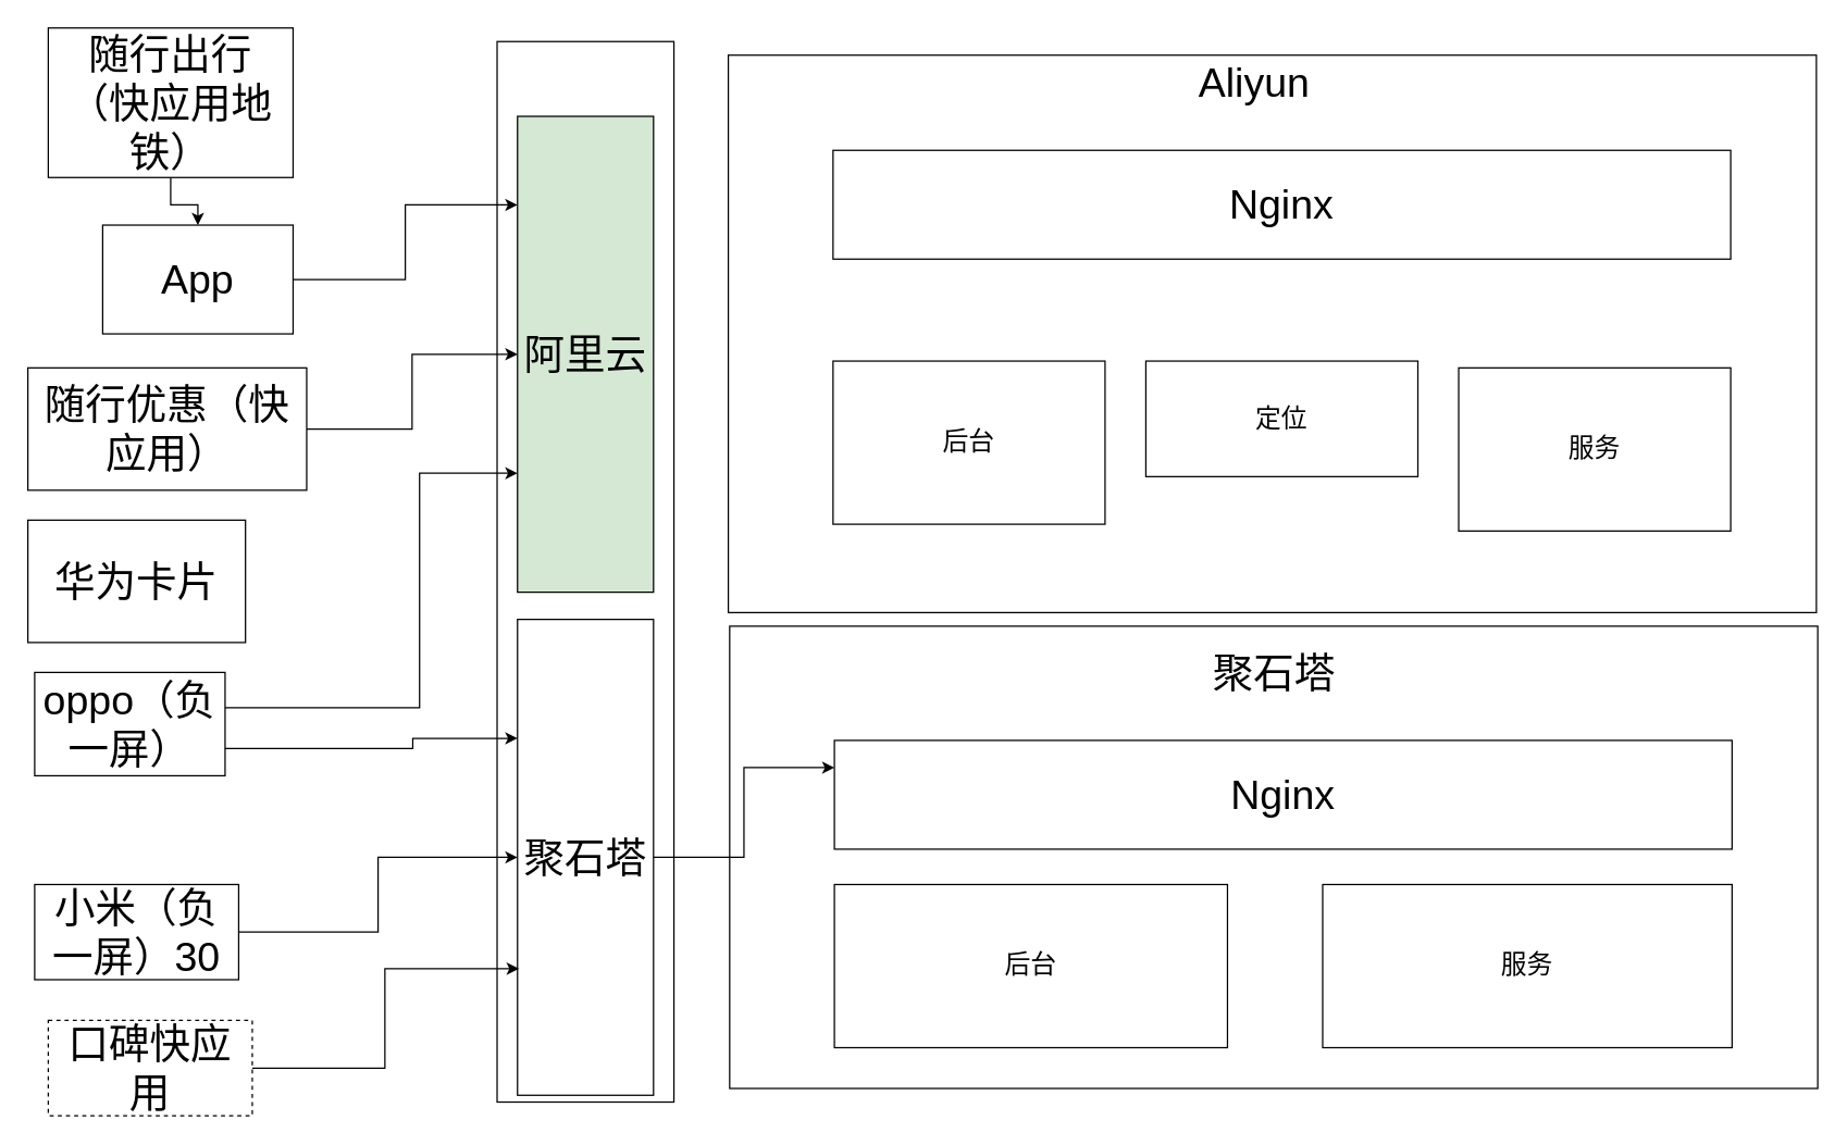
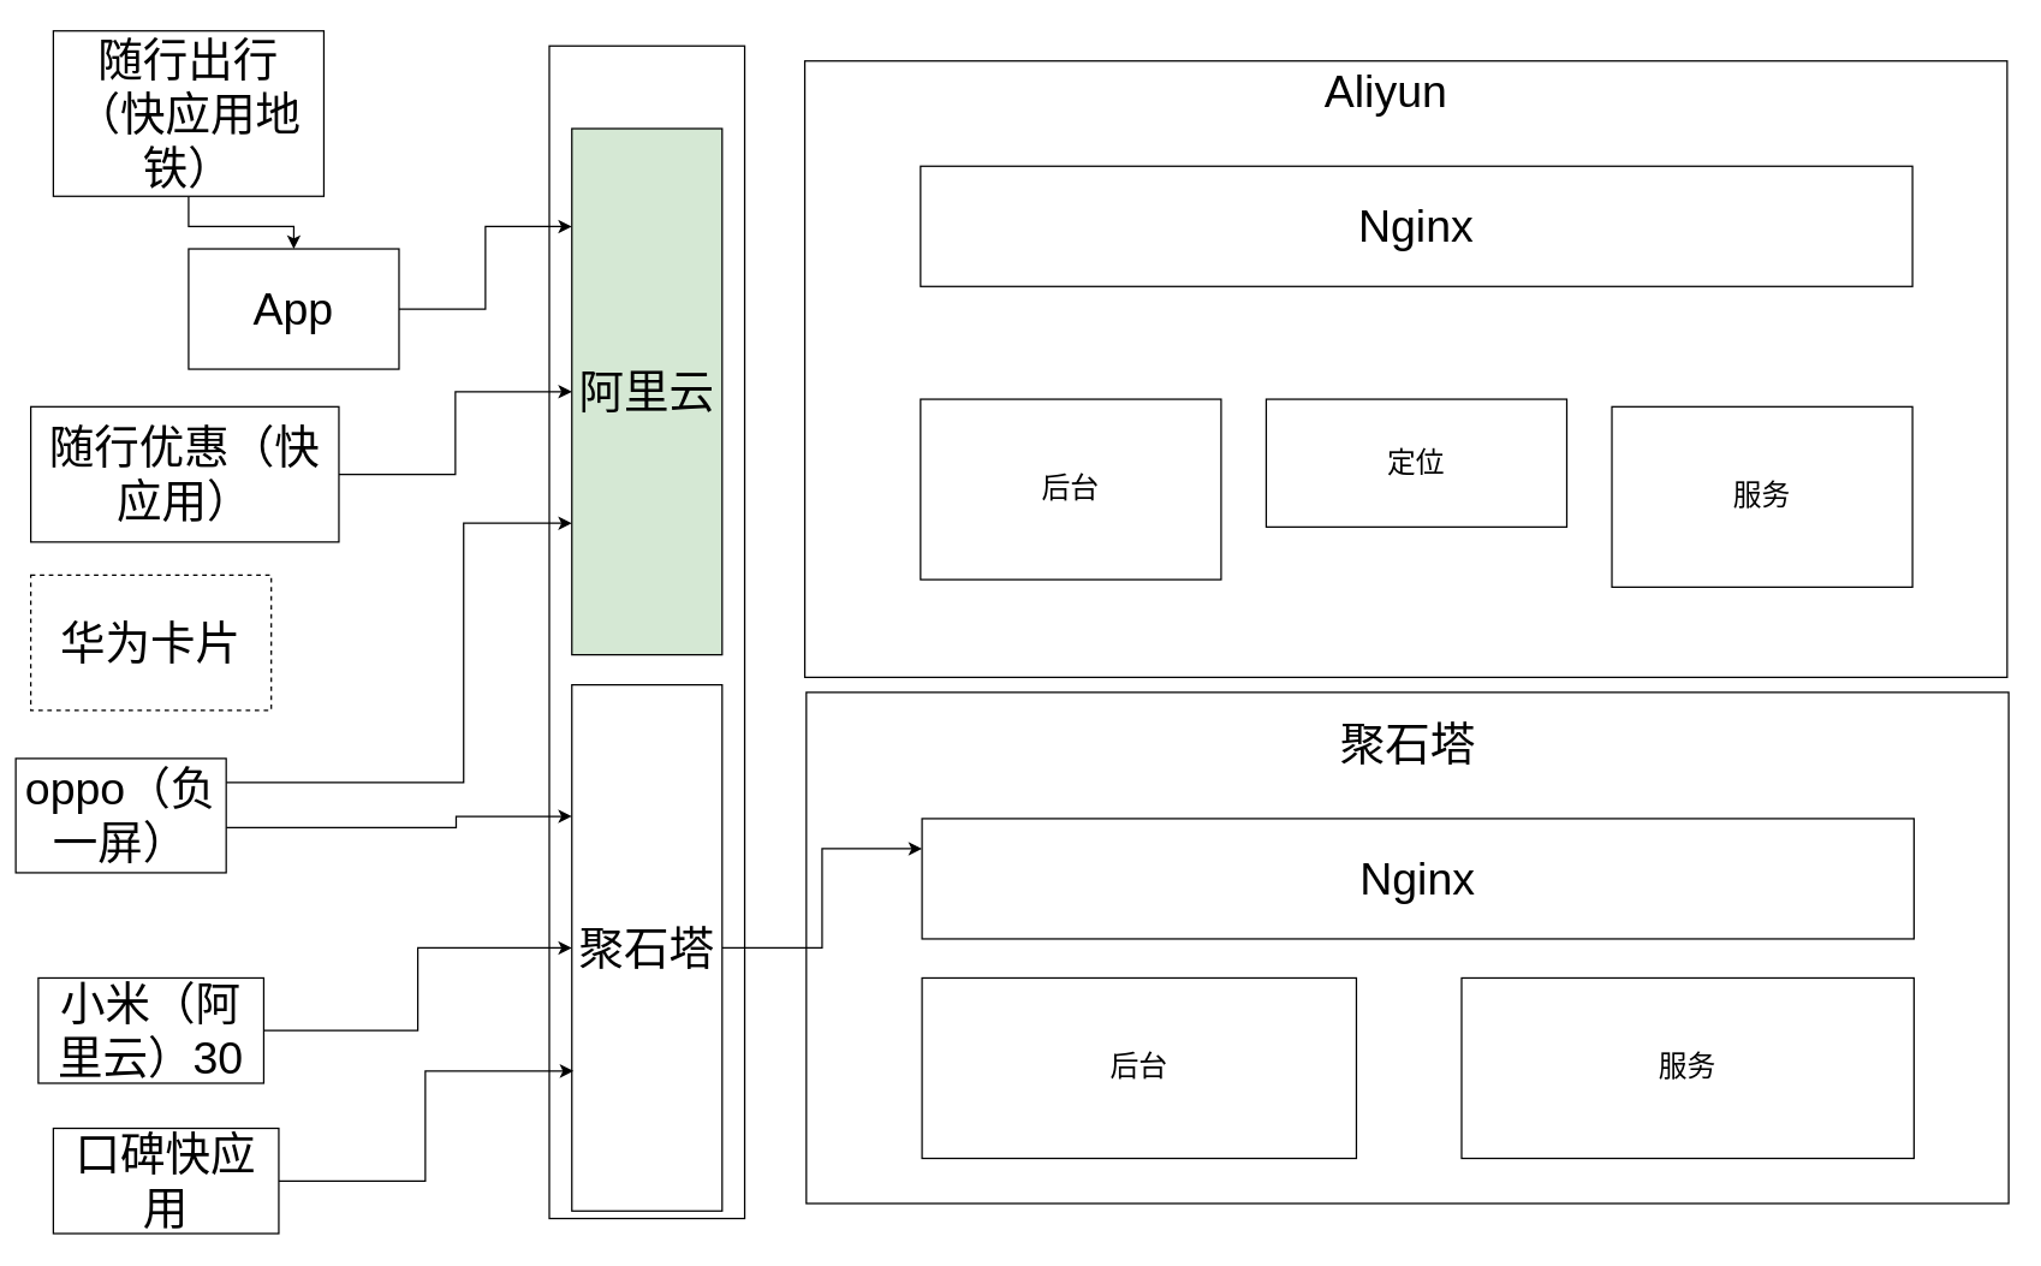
  <mxCell id="0" />
  <mxCell id="1" parent="0" />
  <mxCell id="2" value="" style="rounded=0;whiteSpace=wrap;html=1;fontSize=19;" parent="1" vertex="1"><mxGeometry x="535" y="40" width="800" height="410" as="geometry" /></mxCell>
  <mxCell id="3" value="后台" style="rounded=0;whiteSpace=wrap;html=1;fontSize=19;" parent="1" vertex="1"><mxGeometry x="612" y="265" width="200" height="120" as="geometry" /></mxCell>
  <mxCell id="4" value="定位" style="rounded=0;whiteSpace=wrap;html=1;fontSize=19;" parent="1" vertex="1"><mxGeometry x="842" y="265" width="200" height="85" as="geometry" /></mxCell>
  <mxCell id="5" value="服务" style="rounded=0;whiteSpace=wrap;html=1;fontSize=19;" parent="1" vertex="1"><mxGeometry x="1072" y="270" width="200" height="120" as="geometry" /></mxCell>
  <mxCell id="6" value="Aliyun" style="text;html=1;strokeColor=none;fillColor=none;align=center;verticalAlign=middle;whiteSpace=wrap;rounded=0;fontSize=30;" parent="1" vertex="1"><mxGeometry x="902" y="50" width="40" height="20" as="geometry" /></mxCell>
  <mxCell id="7" value="Nginx" style="rounded=0;whiteSpace=wrap;html=1;fontSize=30;" parent="1" vertex="1"><mxGeometry x="612" y="110" width="660" height="80" as="geometry" /></mxCell>
  <mxCell id="8" value="" style="rounded=0;whiteSpace=wrap;html=1;fontSize=19;" parent="1" vertex="1"><mxGeometry x="536" y="460" width="800" height="340" as="geometry" /></mxCell>
  <mxCell id="9" value="后台" style="rounded=0;whiteSpace=wrap;html=1;fontSize=19;" parent="1" vertex="1"><mxGeometry x="613" y="650" width="289" height="120" as="geometry" /></mxCell>
  <mxCell id="10" value="服务" style="rounded=0;whiteSpace=wrap;html=1;fontSize=19;" parent="1" vertex="1"><mxGeometry x="972" y="650" width="301" height="120" as="geometry" /></mxCell>
  <mxCell id="11" value="聚石塔" style="text;html=1;strokeColor=none;fillColor=none;align=center;verticalAlign=middle;whiteSpace=wrap;rounded=0;fontSize=30;" parent="1" vertex="1"><mxGeometry x="871.5" y="484" width="129" height="20" as="geometry" /></mxCell>
  <mxCell id="12" value="Nginx" style="rounded=0;whiteSpace=wrap;html=1;fontSize=30;" parent="1" vertex="1"><mxGeometry x="613" y="544" width="660" height="80" as="geometry" /></mxCell>
  <mxCell id="13" value="" style="rounded=0;whiteSpace=wrap;html=1;fontSize=30;" parent="1" vertex="1"><mxGeometry x="365" y="30" width="130" height="780" as="geometry" /></mxCell>
  <mxCell id="14" value="阿里云" style="rounded=0;whiteSpace=wrap;html=1;fontSize=30;fillColor=#d5e8d4;" parent="1" vertex="1"><mxGeometry x="380" y="85" width="100" height="350" as="geometry" /></mxCell>
  <mxCell id="15" style="edgeStyle=orthogonalEdgeStyle;rounded=0;orthogonalLoop=1;jettySize=auto;html=1;entryX=0;entryY=0.25;entryDx=0;entryDy=0;fontSize=30;" parent="1" source="16" target="12" edge="1"><mxGeometry relative="1" as="geometry" /></mxCell>
  <mxCell id="16" value="聚石塔" style="rounded=0;whiteSpace=wrap;html=1;fontSize=30;" parent="1" vertex="1"><mxGeometry x="380" y="455" width="100" height="350" as="geometry" /></mxCell>
  <mxCell id="17" style="edgeStyle=orthogonalEdgeStyle;rounded=0;orthogonalLoop=1;jettySize=auto;html=1;entryX=0;entryY=0.186;entryDx=0;entryDy=0;entryPerimeter=0;fontSize=30;" parent="1" source="18" target="14" edge="1"><mxGeometry relative="1" as="geometry" /></mxCell>
- <mxCell id="18" value="App" style="rounded=0;whiteSpace=wrap;html=1;fontSize=30;" parent="1" vertex="1"><mxGeometry x="75" y="165" width="140" height="80" as="geometry" /></mxCell>
+ <mxCell id="18" value="App" style="rounded=0;whiteSpace=wrap;html=1;fontSize=30;" parent="1" vertex="1"><mxGeometry x="125" y="165" width="140" height="80" as="geometry" /></mxCell>
  <mxCell id="19" style="edgeStyle=orthogonalEdgeStyle;rounded=0;orthogonalLoop=1;jettySize=auto;html=1;fontSize=30;" parent="1" source="20" target="14" edge="1"><mxGeometry relative="1" as="geometry" /></mxCell>
  <mxCell id="20" value="随行优惠（快应用）" style="rounded=0;whiteSpace=wrap;html=1;fontSize=30;" parent="1" vertex="1"><mxGeometry x="20" y="270" width="205" height="90" as="geometry" /></mxCell>
  <mxCell id="21" style="edgeStyle=orthogonalEdgeStyle;rounded=0;orthogonalLoop=1;jettySize=auto;html=1;fontSize=30;" parent="1" source="22" target="16" edge="1"><mxGeometry relative="1" as="geometry" /></mxCell>
- <mxCell id="22" value="小米（负一屏）30" style="rounded=0;whiteSpace=wrap;html=1;fontSize=30;" parent="1" vertex="1"><mxGeometry x="25" y="650" width="150" height="70" as="geometry" /></mxCell>
+ <mxCell id="22" value="小米（阿里云）30" style="rounded=0;whiteSpace=wrap;html=1;fontSize=30;" parent="1" vertex="1"><mxGeometry x="25" y="650" width="150" height="70" as="geometry" /></mxCell>
  <mxCell id="23" style="edgeStyle=orthogonalEdgeStyle;rounded=0;orthogonalLoop=1;jettySize=auto;html=1;entryX=0;entryY=0.75;entryDx=0;entryDy=0;fontSize=30;" parent="1" source="25" target="14" edge="1"><mxGeometry relative="1" as="geometry"><Array as="points"><mxPoint x="308" y="520" /><mxPoint x="308" y="348" /></Array></mxGeometry></mxCell>
  <mxCell id="24" style="edgeStyle=orthogonalEdgeStyle;rounded=0;orthogonalLoop=1;jettySize=auto;html=1;entryX=0;entryY=0.25;entryDx=0;entryDy=0;fontSize=30;" parent="1" source="25" target="16" edge="1"><mxGeometry relative="1" as="geometry"><Array as="points"><mxPoint x="303" y="550" /><mxPoint x="303" y="543" /></Array></mxGeometry></mxCell>
- <mxCell id="25" value="oppo（负一屏）" style="rounded=0;whiteSpace=wrap;html=1;fontSize=30;" parent="1" vertex="1"><mxGeometry x="25" y="494" width="140" height="76" as="geometry" /></mxCell>
+ <mxCell id="25" value="oppo（负一屏）" style="rounded=0;whiteSpace=wrap;html=1;fontSize=30;" parent="1" vertex="1"><mxGeometry x="10" y="504" width="140" height="76" as="geometry" /></mxCell>
  <mxCell id="26" style="edgeStyle=orthogonalEdgeStyle;rounded=0;orthogonalLoop=1;jettySize=auto;html=1;fontSize=30;" parent="1" source="27" target="18" edge="1"><mxGeometry relative="1" as="geometry" /></mxCell>
  <mxCell id="27" value="随行出行（快应用地铁）" style="rounded=0;whiteSpace=wrap;html=1;fontSize=30;" parent="1" vertex="1"><mxGeometry x="35" y="20" width="180" height="110" as="geometry" /></mxCell>
- <mxCell id="28" value="华为卡片" style="rounded=0;whiteSpace=wrap;html=1;fontSize=30;" parent="1" vertex="1"><mxGeometry x="20" y="382" width="160" height="90" as="geometry" /></mxCell>
+ <mxCell id="28" value="华为卡片" style="rounded=0;whiteSpace=wrap;html=1;fontSize=30;dashed=1;" parent="1" vertex="1"><mxGeometry x="20" y="382" width="160" height="90" as="geometry" /></mxCell>
  <mxCell id="29" style="edgeStyle=orthogonalEdgeStyle;rounded=0;orthogonalLoop=1;jettySize=auto;html=1;entryX=0.01;entryY=0.734;entryDx=0;entryDy=0;entryPerimeter=0;" parent="1" source="30" target="16" edge="1"><mxGeometry relative="1" as="geometry" /></mxCell>
- <mxCell id="30" value="口碑快应用" style="rounded=0;whiteSpace=wrap;html=1;fontSize=30;dashed=1;" parent="1" vertex="1"><mxGeometry x="35" y="750" width="150" height="70" as="geometry" /></mxCell>
+ <mxCell id="30" value="口碑快应用" style="rounded=0;whiteSpace=wrap;html=1;fontSize=30;" parent="1" vertex="1"><mxGeometry x="35" y="750" width="150" height="70" as="geometry" /></mxCell>
